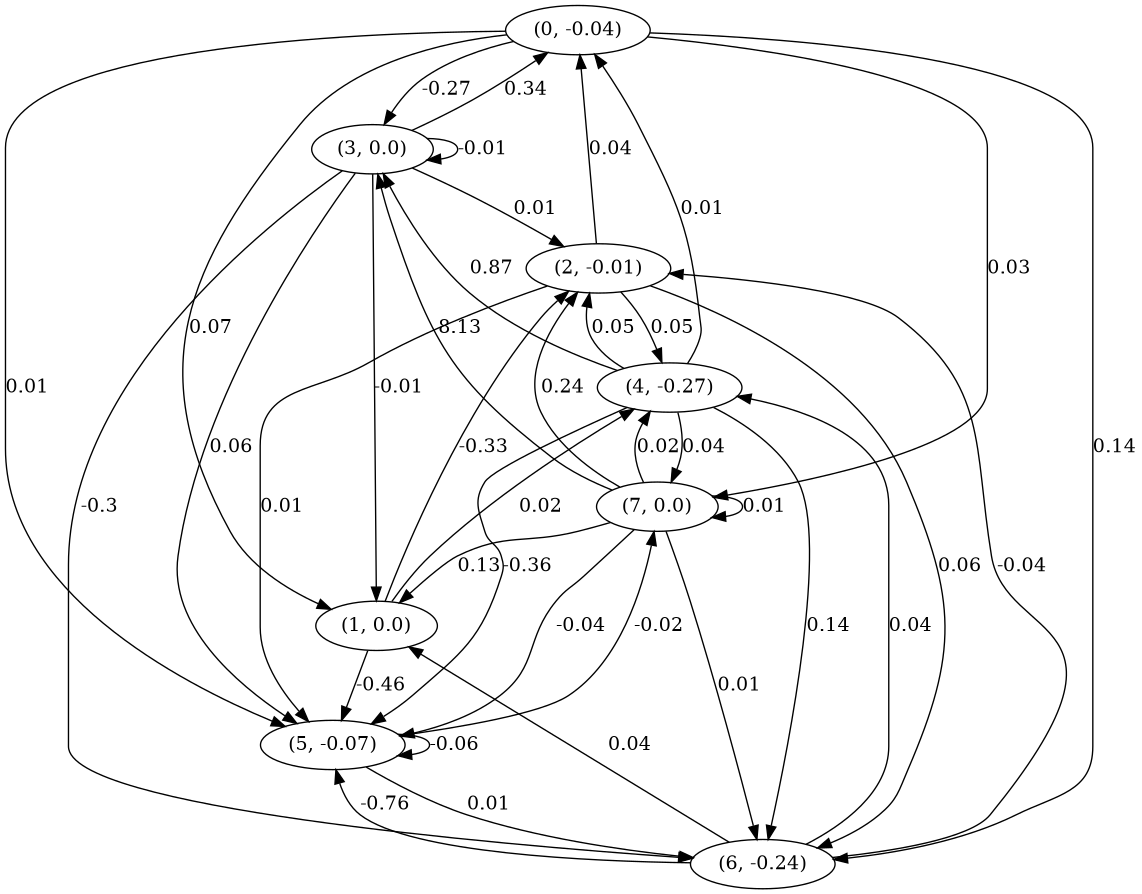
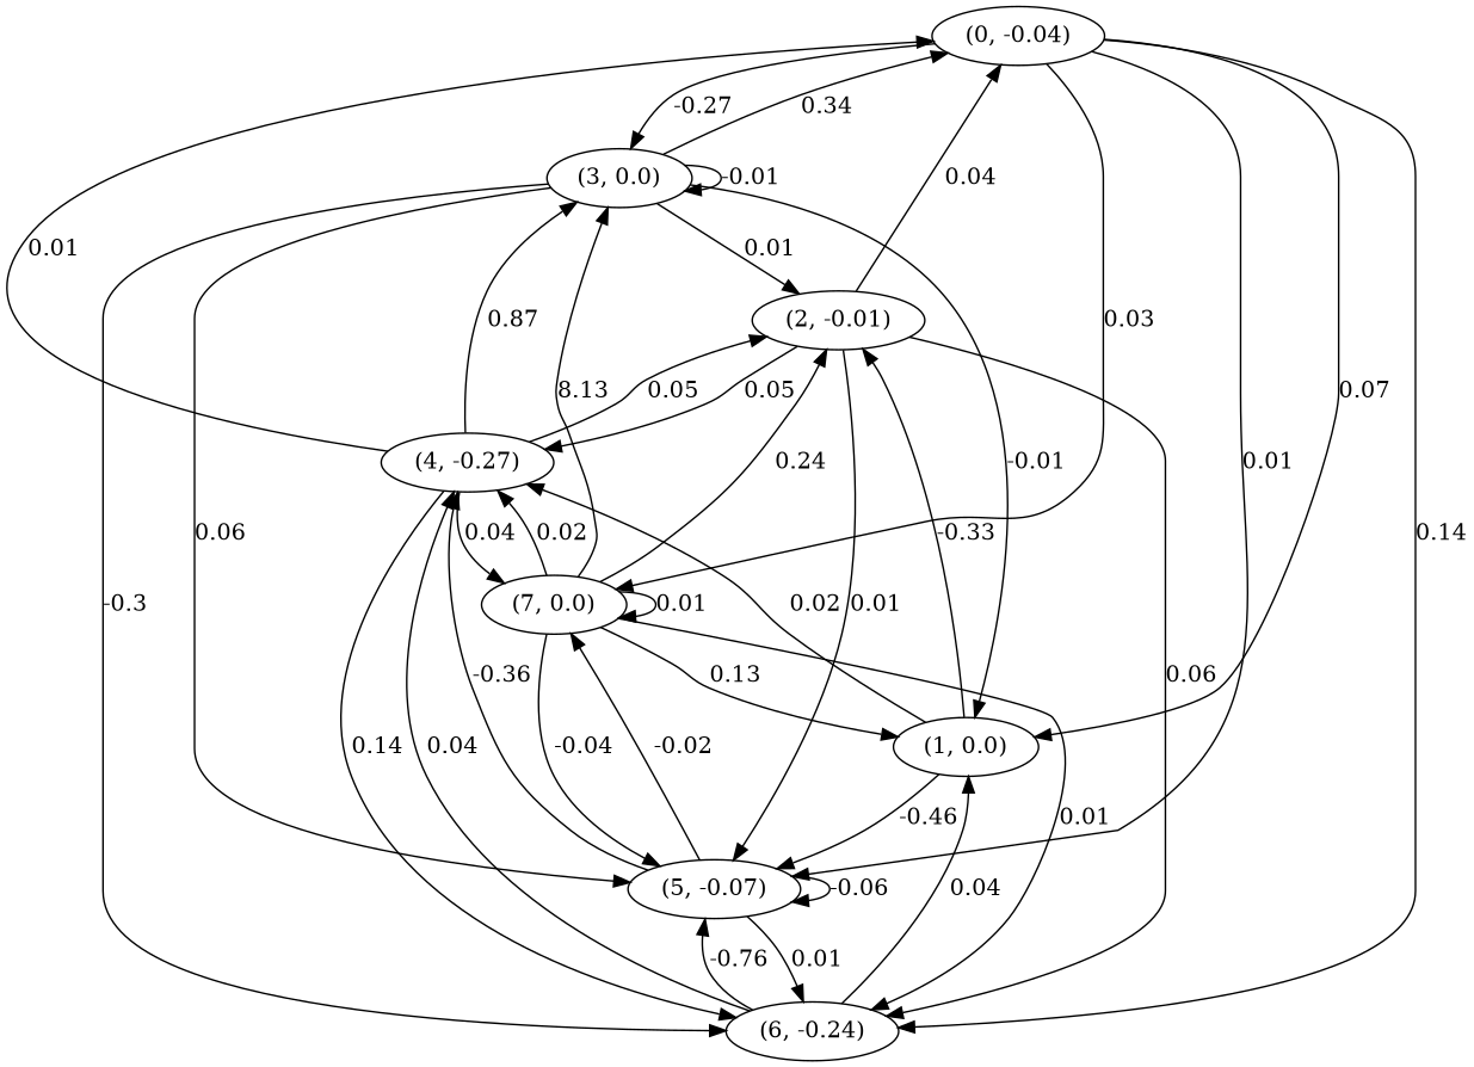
  digraph {
    n1 [label="(0, -0.04)"]
    n2 [label="(3, 0.0)"]
    n3 [label="(5, -0.07)"]
    n4 [label="(6, -0.24)"]
    n5 [label="(7, 0.0)"]
    n6 [label="(1, 0.0)"]
    n7 [label="(2, -0.01)"]
    n8 [label="(4, -0.27)"]
    n1 -> n2 [label=-0.27]
    n1 -> n3 [label=0.01]
    n1 -> n4 [label=0.14]
    n1 -> n5 [label=0.03]
    n1 -> n6 [label=0.07]
    n2 -> n1 [label=0.34]
    n2 -> n2 [label=-0.01]
    n2 -> n3 [label=0.06]
    n2 -> n4 [label=-0.3]
    n2 -> n6 [label=-0.01]
    n2 -> n7 [label=0.01]
    n3 -> n3 [label=-0.06]
    n3 -> n4 [label=0.01]
    n3 -> n5 [label=-0.02]
    n4 -> n3 [label=-0.76]
    n4 -> n6 [label=0.04]
-   n4 -> n7 [label=-0.04]
    n4 -> n8 [label=0.04]
    n5 -> n2 [label=8.13]
    n5 -> n3 [label=-0.04]
    n5 -> n4 [label=0.01]
    n5 -> n5 [label=0.01]
    n5 -> n6 [label=0.13]
    n5 -> n7 [label=0.24]
    n5 -> n8 [label=0.02]
    n6 -> n3 [label=-0.46]
    n6 -> n7 [label=-0.33]
    n6 -> n8 [label=0.02]
    n7 -> n1 [label=0.04]
    n7 -> n3 [label=0.01]
    n7 -> n4 [label=0.06]
    n7 -> n8 [label=0.05]
    n8 -> n1 [label=0.01]
    n8 -> n2 [label=0.87]
-   n8 -> n3 [label=-0.36]
+   n3 -> n8 [label=-0.36]
    n8 -> n4 [label=0.14]
    n8 -> n5 [label=0.04]
    n8 -> n7 [label=0.05]
  }
